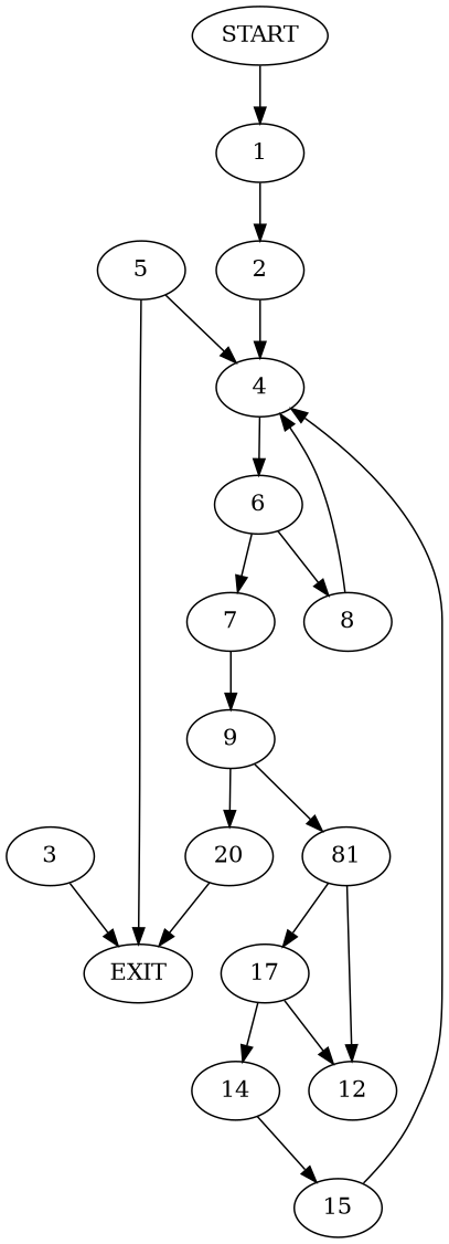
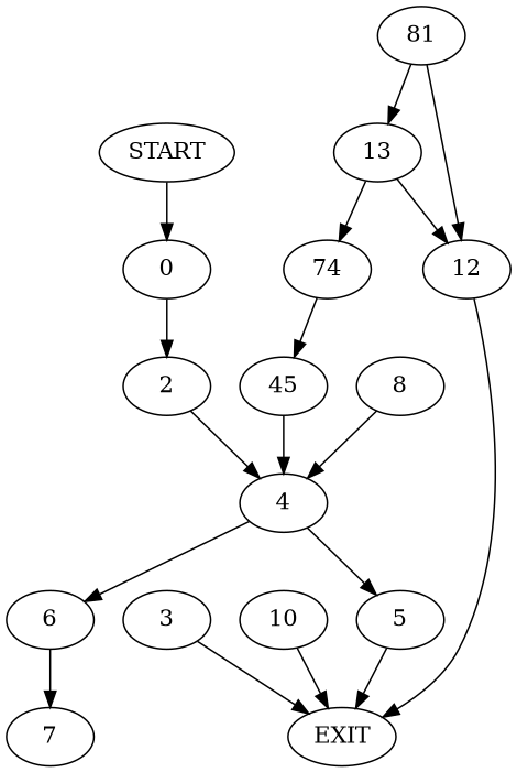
  digraph {
    n1 [label=START]
-   1
+   1 [label=0]
    2
    n4 [label=EXIT]
    4
    3
    5
    6
    7
    8
-   9
-   10 [label=20]
+   10
    n13 [label=81]
    12
-   13 [label=17]
-   14
-   15
+   13
+   14 [label=74]
+   15 [label=45]
    n1 -> 1
    1 -> 2
    2 -> 4
-   5 -> 4
+   4 -> 5
    4 -> 6
    3 -> n4
    5 -> n4
    6 -> 7
-   6 -> 8
-   7 -> 9
    8 -> 4
-   9 -> 10
-   9 -> n13
    10 -> n4
    n13 -> 12
    n13 -> 13
+   12 -> n4
    13 -> 12
    13 -> 14
    14 -> 15
    15 -> 4
  }
